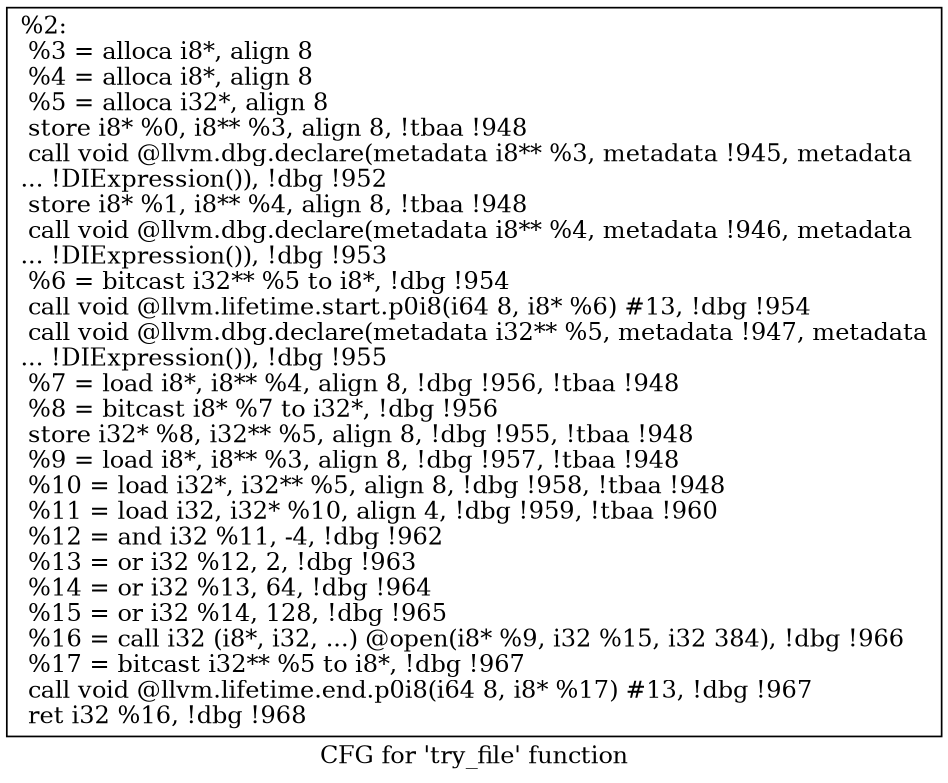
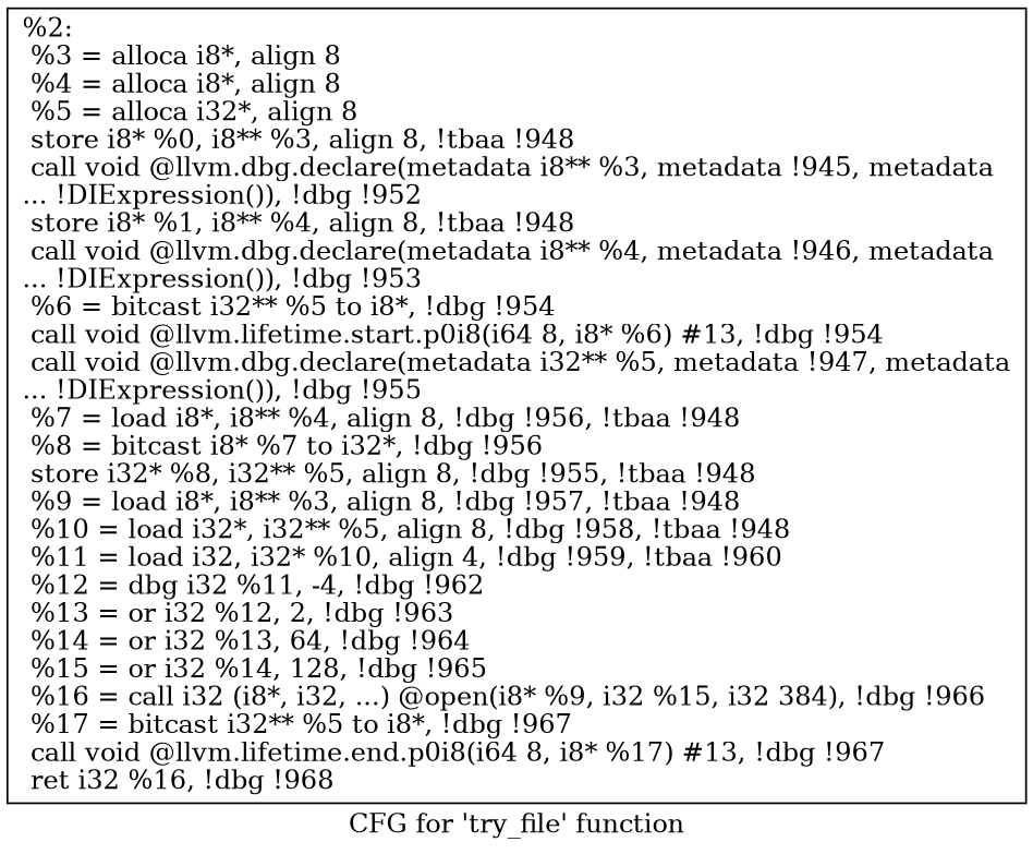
  digraph {
    label="CFG for 'try_file' function"
    rankdir=LR
-   n1 [label="{%2:\l  %3 = alloca i8*, align 8\l  %4 = alloca i8*, align 8\l  %5 = alloca i32*, align 8\l  store i8* %0, i8** %3, align 8, !tbaa !948\l  call void @llvm.dbg.declare(metadata i8** %3, metadata !945, metadata\l... !DIExpression()), !dbg !952\l  store i8* %1, i8** %4, align 8, !tbaa !948\l  call void @llvm.dbg.declare(metadata i8** %4, metadata !946, metadata\l... !DIExpression()), !dbg !953\l  %6 = bitcast i32** %5 to i8*, !dbg !954\l  call void @llvm.lifetime.start.p0i8(i64 8, i8* %6) #13, !dbg !954\l  call void @llvm.dbg.declare(metadata i32** %5, metadata !947, metadata\l... !DIExpression()), !dbg !955\l  %7 = load i8*, i8** %4, align 8, !dbg !956, !tbaa !948\l  %8 = bitcast i8* %7 to i32*, !dbg !956\l  store i32* %8, i32** %5, align 8, !dbg !955, !tbaa !948\l  %9 = load i8*, i8** %3, align 8, !dbg !957, !tbaa !948\l  %10 = load i32*, i32** %5, align 8, !dbg !958, !tbaa !948\l  %11 = load i32, i32* %10, align 4, !dbg !959, !tbaa !960\l  %12 = and i32 %11, -4, !dbg !962\l  %13 = or i32 %12, 2, !dbg !963\l  %14 = or i32 %13, 64, !dbg !964\l  %15 = or i32 %14, 128, !dbg !965\l  %16 = call i32 (i8*, i32, ...) @open(i8* %9, i32 %15, i32 384), !dbg !966\l  %17 = bitcast i32** %5 to i8*, !dbg !967\l  call void @llvm.lifetime.end.p0i8(i64 8, i8* %17) #13, !dbg !967\l  ret i32 %16, !dbg !968\l}" shape=record]
+   n1 [label="{%2:\l  %3 = alloca i8*, align 8\l  %4 = alloca i8*, align 8\l  %5 = alloca i32*, align 8\l  store i8* %0, i8** %3, align 8, !tbaa !948\l  call void @llvm.dbg.declare(metadata i8** %3, metadata !945, metadata\l... !DIExpression()), !dbg !952\l  store i8* %1, i8** %4, align 8, !tbaa !948\l  call void @llvm.dbg.declare(metadata i8** %4, metadata !946, metadata\l... !DIExpression()), !dbg !953\l  %6 = bitcast i32** %5 to i8*, !dbg !954\l  call void @llvm.lifetime.start.p0i8(i64 8, i8* %6) #13, !dbg !954\l  call void @llvm.dbg.declare(metadata i32** %5, metadata !947, metadata\l... !DIExpression()), !dbg !955\l  %7 = load i8*, i8** %4, align 8, !dbg !956, !tbaa !948\l  %8 = bitcast i8* %7 to i32*, !dbg !956\l  store i32* %8, i32** %5, align 8, !dbg !955, !tbaa !948\l  %9 = load i8*, i8** %3, align 8, !dbg !957, !tbaa !948\l  %10 = load i32*, i32** %5, align 8, !dbg !958, !tbaa !948\l  %11 = load i32, i32* %10, align 4, !dbg !959, !tbaa !960\l  %12 = dbg i32 %11, -4, !dbg !962\l  %13 = or i32 %12, 2, !dbg !963\l  %14 = or i32 %13, 64, !dbg !964\l  %15 = or i32 %14, 128, !dbg !965\l  %16 = call i32 (i8*, i32, ...) @open(i8* %9, i32 %15, i32 384), !dbg !966\l  %17 = bitcast i32** %5 to i8*, !dbg !967\l  call void @llvm.lifetime.end.p0i8(i64 8, i8* %17) #13, !dbg !967\l  ret i32 %16, !dbg !968\l}" shape=record]
  }
